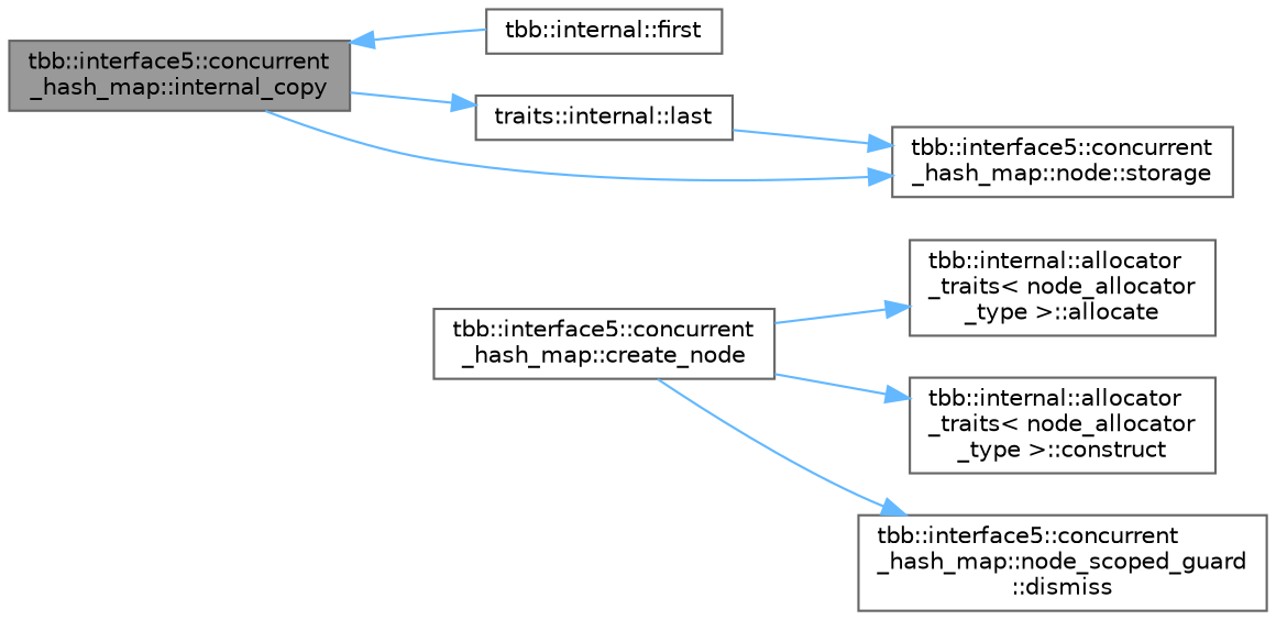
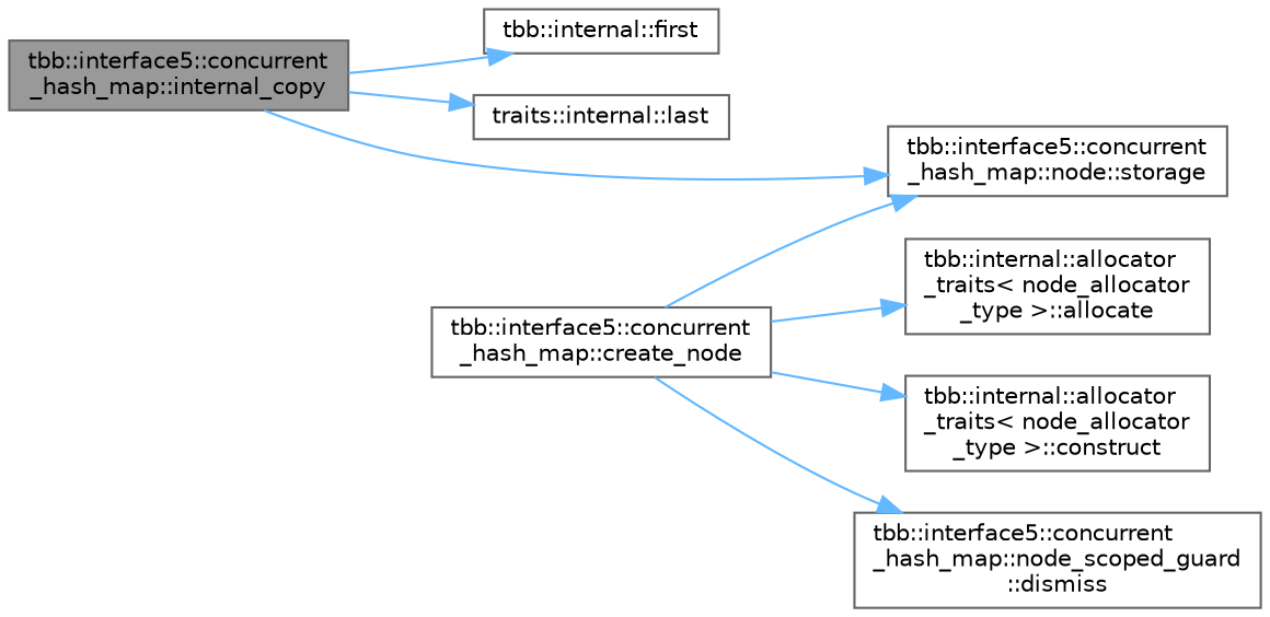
  digraph {
    rankdir=LR
    node [color=grey40 fillcolor=white fontname=Helvetica fontsize=10 shape=box style=filled]
    edge [color=steelblue1 fontname=Helvetica fontsize=10 labelfontname=Helvetica labelfontsize=10 style=solid]
    n1 [color=gray40 fillcolor=grey60 fontcolor=black height=0.2 label="tbb::interface5::concurrent\l_hash_map::internal_copy" width=0.4]
    n2 [height=0.2 label="tbb::internal::first" width=0.4]
    n3 [height=0.2 label="traits::internal::last" width=0.4]
    n4 [height=0.2 label="tbb::interface5::concurrent\l_hash_map::node::storage" width=0.4]
    n5 [height=0.2 label="tbb::interface5::concurrent\l_hash_map::create_node" width=0.4]
    n6 [height=0.2 label="tbb::internal::allocator\l_traits\< node_allocator\l_type \>::allocate" width=0.4]
    n7 [height=0.2 label="tbb::internal::allocator\l_traits\< node_allocator\l_type \>::construct" width=0.4]
    n8 [height=0.2 label="tbb::interface5::concurrent\l_hash_map::node_scoped_guard\l::dismiss" width=0.4]
-   n2 -> n1
+   n1 -> n2
    n1 -> n3
    n1 -> n4
-   n3 -> n4
+   n5 -> n4
    n5 -> n6
    n5 -> n7
    n5 -> n8
  }
